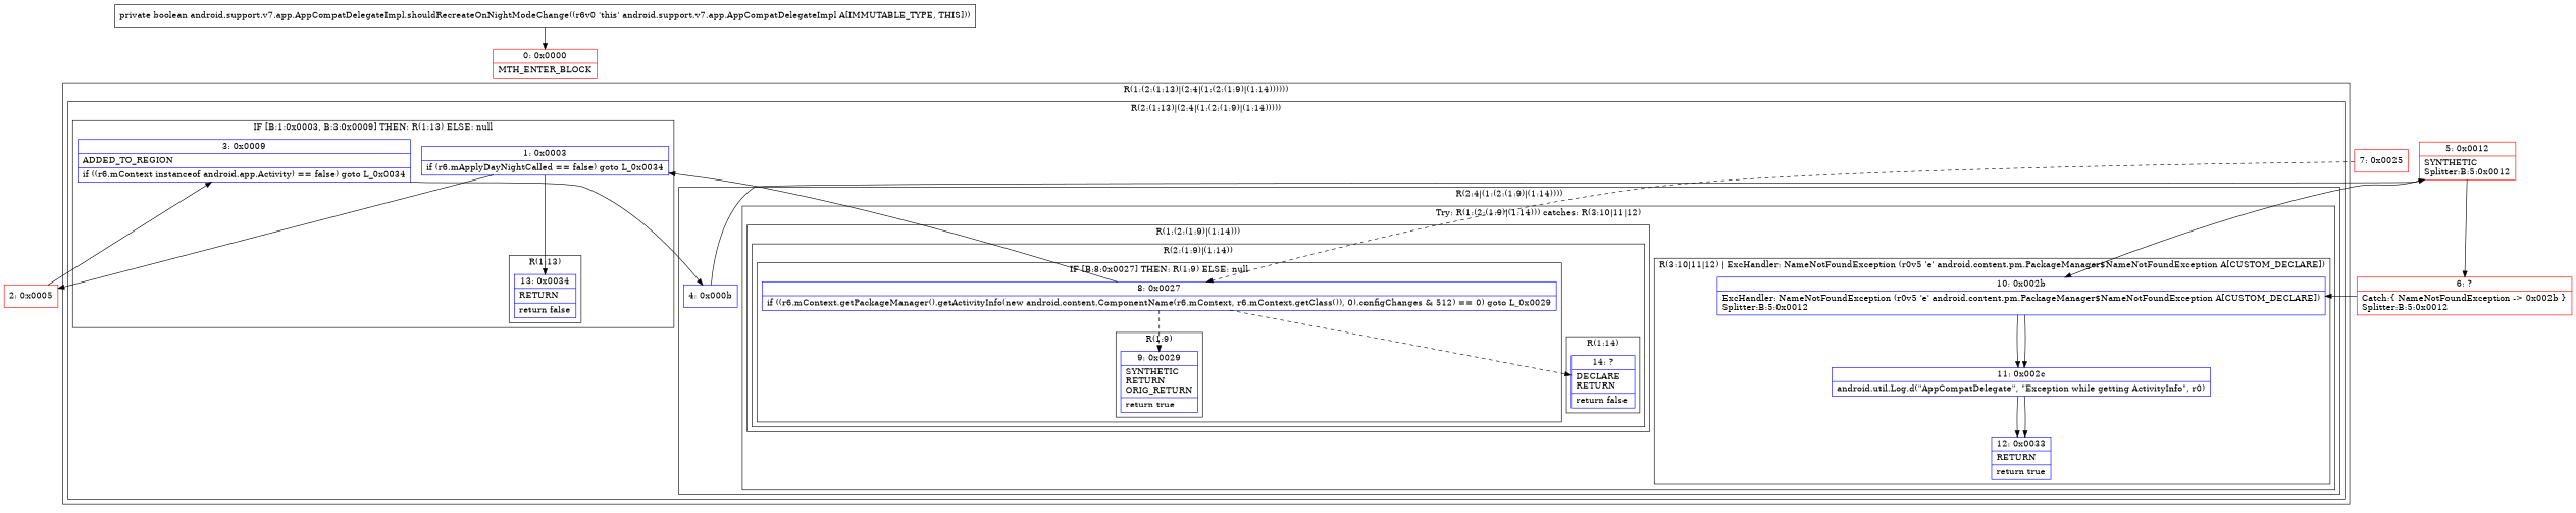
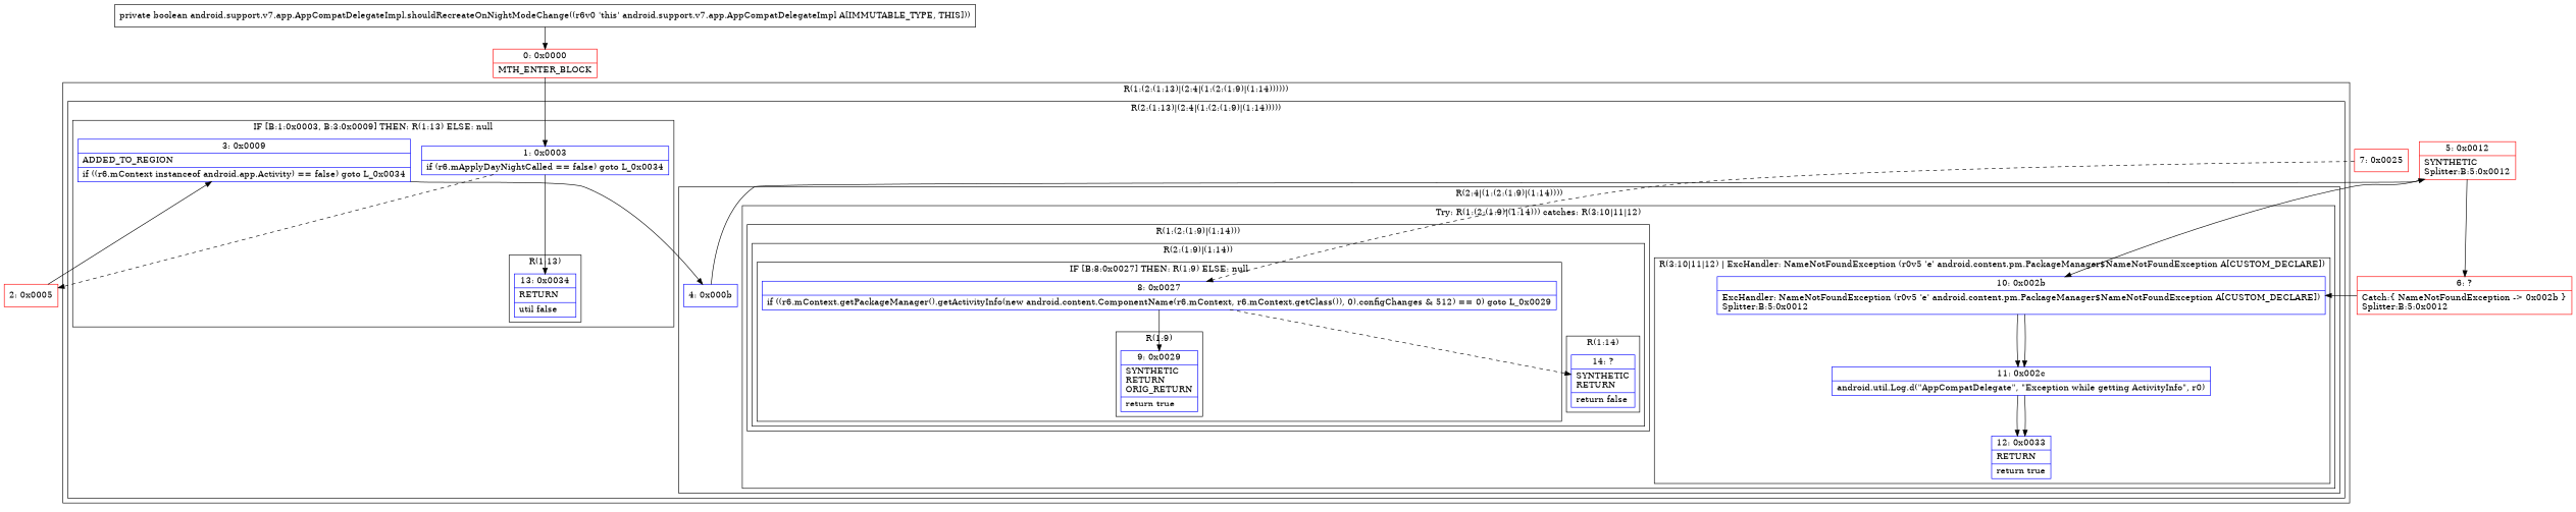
  digraph {
    node [color=blue shape=record]
-   n1 [label="{13\:\ 0x0034|RETURN\l|return false\l}"]
+   n1 [label="{13\:\ 0x0034|RETURN\l|util false\l}"]
    n2 [label="{1\:\ 0x0003|if (r6.mApplyDayNightCalled == false) goto L_0x0034\l}"]
    n3 [label="{3\:\ 0x0009|ADDED_TO_REGION\l|if ((r6.mContext instanceof android.app.Activity) == false) goto L_0x0034\l}"]
    n4 [label="{9\:\ 0x0029|SYNTHETIC\lRETURN\lORIG_RETURN\l|return true\l}"]
    n5 [label="{8\:\ 0x0027|if ((r6.mContext.getPackageManager().getActivityInfo(new android.content.ComponentName(r6.mContext, r6.mContext.getClass()), 0).configChanges & 512) == 0) goto L_0x0029\l}"]
-   n6 [label="{14\:\ ?|DECLARE\lRETURN\l|return false\l}"]
+   n6 [label="{14\:\ ?|SYNTHETIC\lRETURN\l|return false\l}"]
    n7 [label="{10\:\ 0x002b|ExcHandler: NameNotFoundException (r0v5 'e' android.content.pm.PackageManager$NameNotFoundException A[CUSTOM_DECLARE])\lSplitter:B:5:0x0012\l}"]
    n8 [label="{11\:\ 0x002c|android.util.Log.d(\"AppCompatDelegate\", \"Exception while getting ActivityInfo\", r0)\l}"]
    n9 [label="{12\:\ 0x0033|RETURN\l|return true\l}"]
    n10 [label="{4\:\ 0x000b}"]
    n11 [color=red label="{2\:\ 0x0005}"]
    n12 [color=red label="{5\:\ 0x0012|SYNTHETIC\lSplitter:B:5:0x0012\l}"]
    n13 [color=red label="{6\:\ ?|Catch:\{ NameNotFoundException \-\> 0x002b \}\lSplitter:B:5:0x0012\l}"]
    n14 [color=red label="{0\:\ 0x0000|MTH_ENTER_BLOCK\l}"]
    n15 [color=red label="{7\:\ 0x0025}"]
    n16 [label="{private boolean android.support.v7.app.AppCompatDelegateImpl.shouldRecreateOnNightModeChange((r6v0 'this' android.support.v7.app.AppCompatDelegateImpl A[IMMUTABLE_TYPE, THIS])) }" color=""]
    subgraph cluster_1 {
      label="R(1:(2:(1:13)|(2:4|(1:(2:(1:9)|(1:14))))))"
      subgraph cluster_2 {
        label="R(2:(1:13)|(2:4|(1:(2:(1:9)|(1:14)))))"
        subgraph cluster_3 {
          label="IF [B:1:0x0003, B:3:0x0009] THEN: R(1:13) ELSE: null"
          n2
          n3
          subgraph cluster_4 {
            label="R(1:13)"
            n1
          }
        }
        subgraph cluster_5 {
          label="R(2:4|(1:(2:(1:9)|(1:14))))"
          n10
          subgraph cluster_6 {
            label="Try: R(1:(2:(1:9)|(1:14))) catches: R(3:10|11|12)"
            subgraph cluster_7 {
              label="R(1:(2:(1:9)|(1:14)))"
              subgraph cluster_8 {
                label="R(2:(1:9)|(1:14))"
                subgraph cluster_9 {
                  label="IF [B:8:0x0027] THEN: R(1:9) ELSE: null"
                  n5
                  subgraph cluster_10 {
                    label="R(1:9)"
                    n4
                  }
                }
                subgraph cluster_11 {
                  label="R(1:14)"
                  n6
                }
              }
            }
            subgraph cluster_12 {
              label="R(3:10|11|12) | ExcHandler: NameNotFoundException (r0v5 'e' android.content.pm.PackageManager$NameNotFoundException A[CUSTOM_DECLARE])\l"
              n7
              n8
              n9
            }
          }
        }
      }
    }
    subgraph cluster_13 {
      label="R(3:10|11|12) | ExcHandler: NameNotFoundException (r0v5 'e' android.content.pm.PackageManager$NameNotFoundException A[CUSTOM_DECLARE])\l"
    }
    n2 -> n1
-   n2 -> n11 [style=solid]
+   n2 -> n11 [style=dashed]
    n3 -> n10 [style=solid]
-   n5 -> n4 [style=dashed]
+   n5 -> n4
    n5 -> n6 [style=dashed]
    n7 -> n8
    n7 -> n8
    n8 -> n9
    n8 -> n9
    n10 -> n12
    n11 -> n3
    n12 -> n7
    n12 -> n13
    n13 -> n7
-   n5 -> n2
+   n14 -> n2
    n15 -> n5 [style=dashed]
    n16 -> n14
  }
